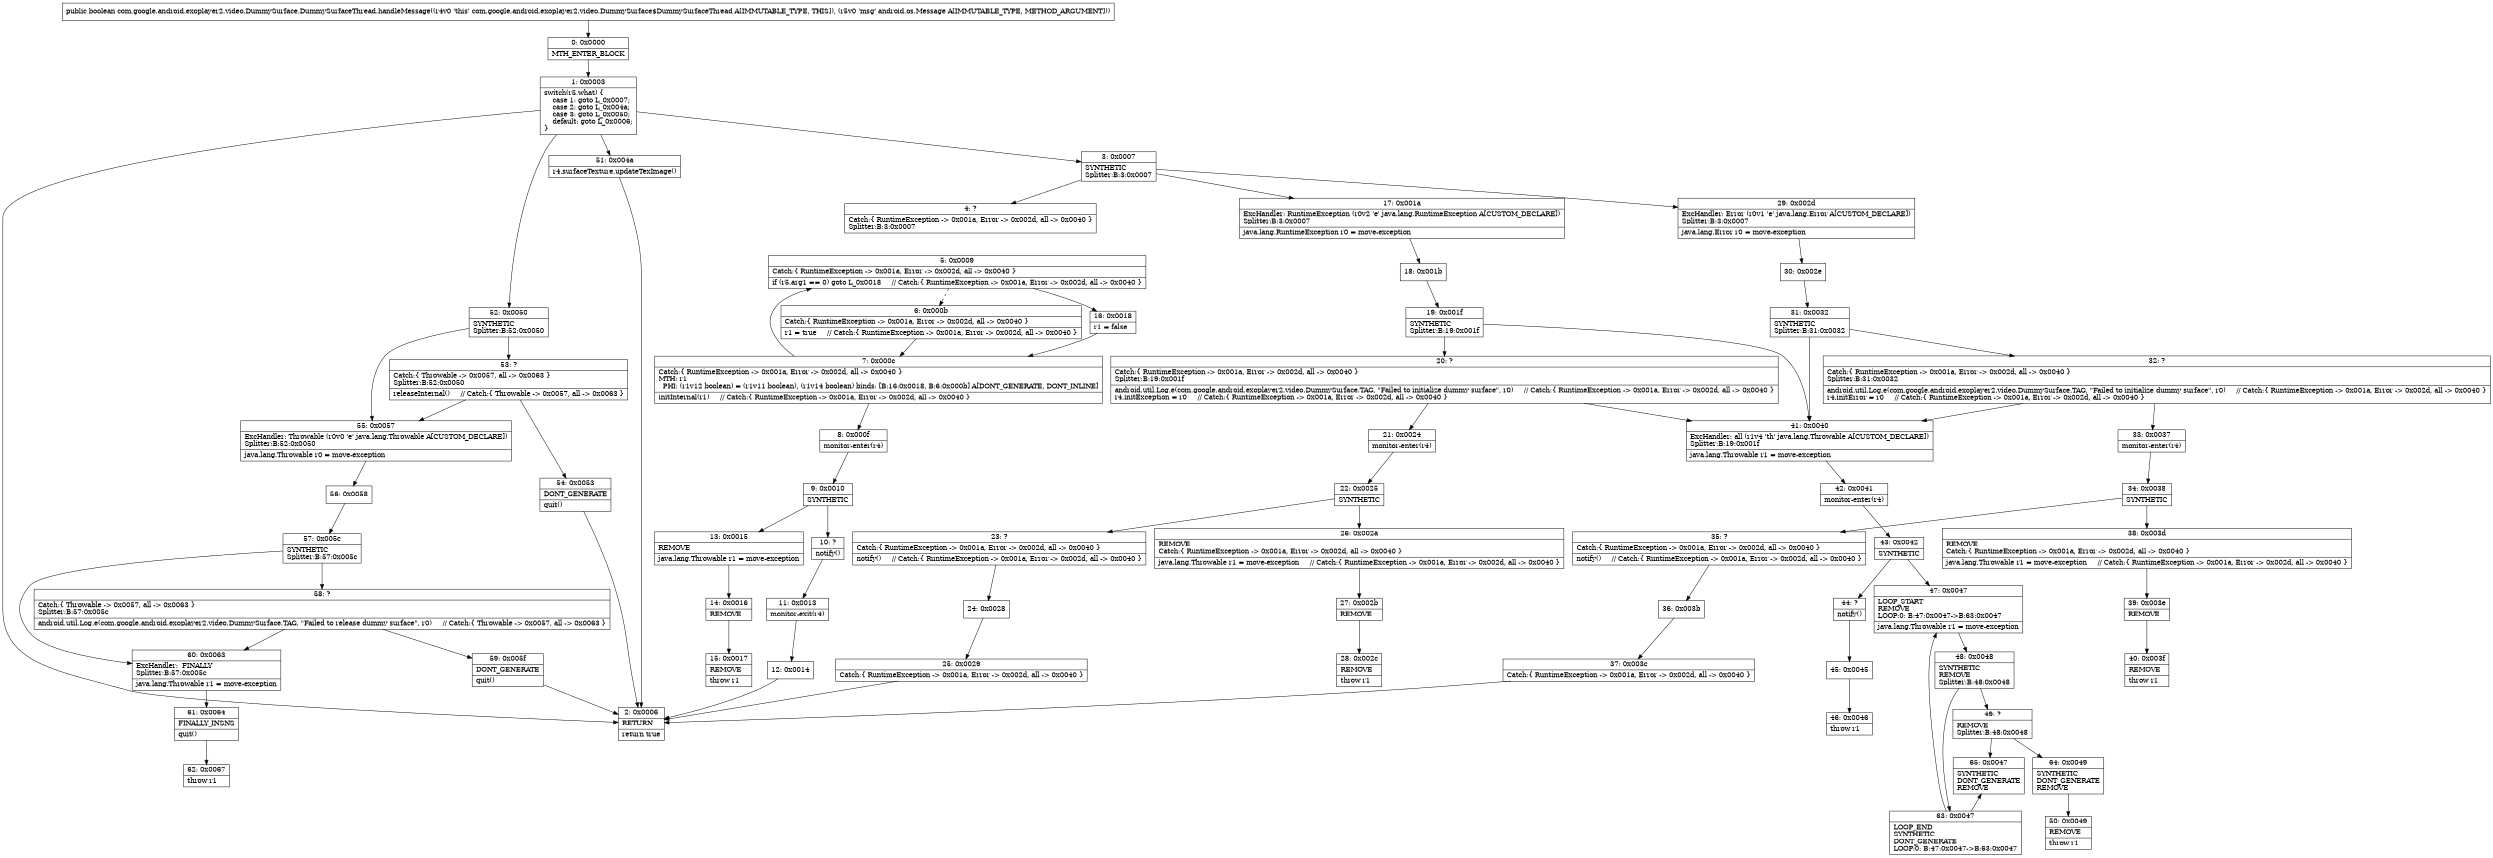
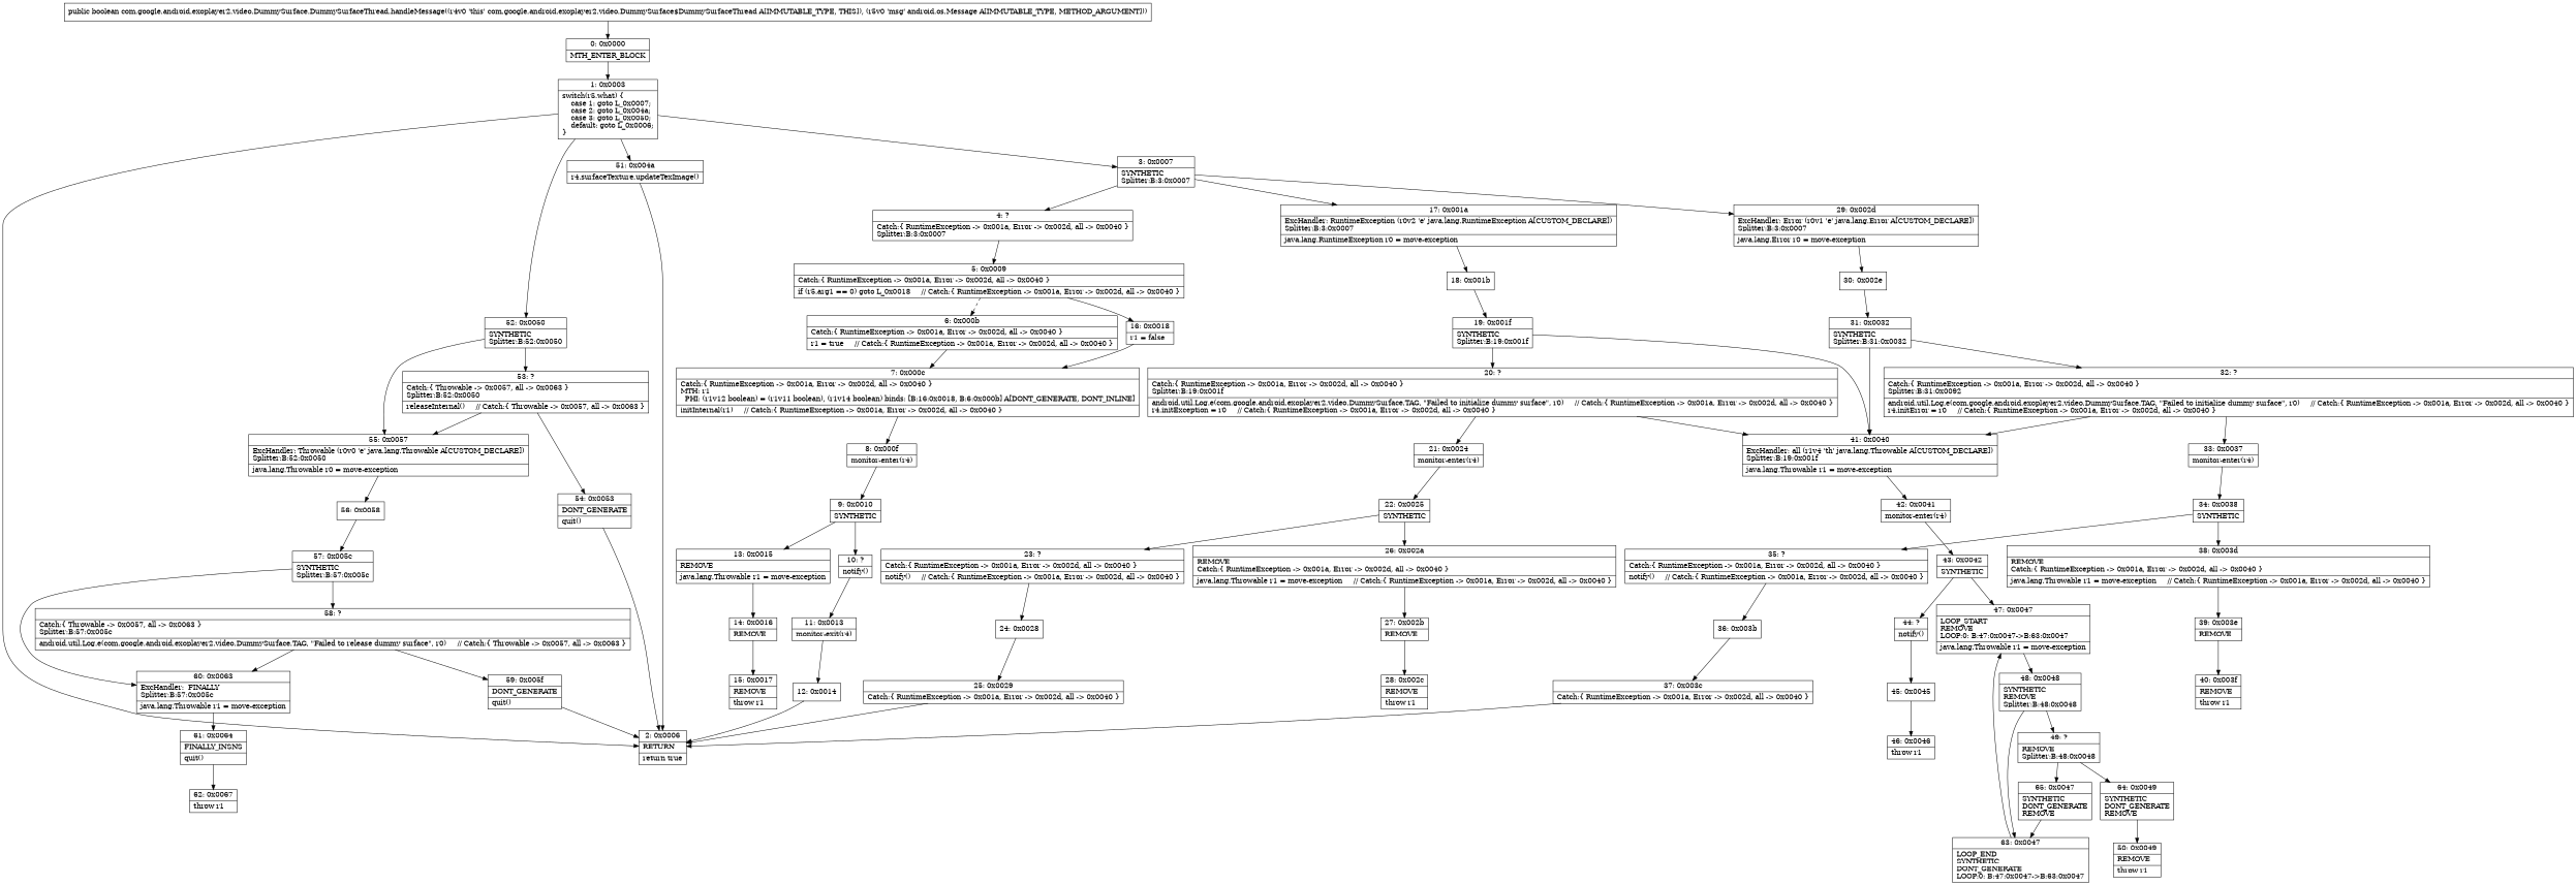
  digraph {
    node [shape=record]
    n1 [label="{0\:\ 0x0000|MTH_ENTER_BLOCK\l}"]
    n2 [label="{1\:\ 0x0003|switch(r5.what) \{\l    case 1: goto L_0x0007;\l    case 2: goto L_0x004a;\l    case 3: goto L_0x0050;\l    default: goto L_0x0006;\l\}\l}"]
    n3 [label="{2\:\ 0x0006|RETURN\l|return true\l}"]
    n4 [label="{3\:\ 0x0007|SYNTHETIC\lSplitter:B:3:0x0007\l}"]
    n5 [label="{51\:\ 0x004a|r4.surfaceTexture.updateTexImage()\l}"]
    n6 [label="{52\:\ 0x0050|SYNTHETIC\lSplitter:B:52:0x0050\l}"]
    n7 [label="{4\:\ ?|Catch:\{ RuntimeException \-\> 0x001a, Error \-\> 0x002d, all \-\> 0x0040 \}\lSplitter:B:3:0x0007\l}"]
    n8 [label="{17\:\ 0x001a|ExcHandler: RuntimeException (r0v2 'e' java.lang.RuntimeException A[CUSTOM_DECLARE])\lSplitter:B:3:0x0007\l|java.lang.RuntimeException r0 = move\-exception\l}"]
    n9 [label="{29\:\ 0x002d|ExcHandler: Error (r0v1 'e' java.lang.Error A[CUSTOM_DECLARE])\lSplitter:B:3:0x0007\l|java.lang.Error r0 = move\-exception\l}"]
    n10 [label="{53\:\ ?|Catch:\{ Throwable \-\> 0x0057, all \-\> 0x0063 \}\lSplitter:B:52:0x0050\l|releaseInternal()     \/\/ Catch:\{ Throwable \-\> 0x0057, all \-\> 0x0063 \}\l}"]
    n11 [label="{55\:\ 0x0057|ExcHandler: Throwable (r0v0 'e' java.lang.Throwable A[CUSTOM_DECLARE])\lSplitter:B:52:0x0050\l|java.lang.Throwable r0 = move\-exception\l}"]
    n12 [label="{5\:\ 0x0009|Catch:\{ RuntimeException \-\> 0x001a, Error \-\> 0x002d, all \-\> 0x0040 \}\l|if (r5.arg1 == 0) goto L_0x0018     \/\/ Catch:\{ RuntimeException \-\> 0x001a, Error \-\> 0x002d, all \-\> 0x0040 \}\l}"]
    n13 [label="{18\:\ 0x001b}"]
    n14 [label="{30\:\ 0x002e}"]
    n15 [label="{6\:\ 0x000b|Catch:\{ RuntimeException \-\> 0x001a, Error \-\> 0x002d, all \-\> 0x0040 \}\l|r1 = true     \/\/ Catch:\{ RuntimeException \-\> 0x001a, Error \-\> 0x002d, all \-\> 0x0040 \}\l}"]
    n16 [label="{16\:\ 0x0018|r1 = false\l}"]
    n17 [label="{7\:\ 0x000c|Catch:\{ RuntimeException \-\> 0x001a, Error \-\> 0x002d, all \-\> 0x0040 \}\lMTH: r1 \l  PHI: (r1v12 boolean) = (r1v11 boolean), (r1v14 boolean) binds: [B:16:0x0018, B:6:0x000b] A[DONT_GENERATE, DONT_INLINE]\l|initInternal(r1)     \/\/ Catch:\{ RuntimeException \-\> 0x001a, Error \-\> 0x002d, all \-\> 0x0040 \}\l}"]
    n18 [label="{8\:\ 0x000f|monitor\-enter(r4)\l}"]
    n19 [label="{9\:\ 0x0010|SYNTHETIC\l}"]
    n20 [label="{10\:\ ?|notify()\l}"]
    n21 [label="{13\:\ 0x0015|REMOVE\l|java.lang.Throwable r1 = move\-exception\l}"]
    n22 [label="{11\:\ 0x0013|monitor\-exit(r4)\l}"]
    n23 [label="{14\:\ 0x0016|REMOVE\l}"]
    n24 [label="{12\:\ 0x0014}"]
    n25 [label="{15\:\ 0x0017|REMOVE\l|throw r1\l}"]
    n26 [label="{19\:\ 0x001f|SYNTHETIC\lSplitter:B:19:0x001f\l}"]
    n27 [label="{20\:\ ?|Catch:\{ RuntimeException \-\> 0x001a, Error \-\> 0x002d, all \-\> 0x0040 \}\lSplitter:B:19:0x001f\l|android.util.Log.e(com.google.android.exoplayer2.video.DummySurface.TAG, \"Failed to initialize dummy surface\", r0)     \/\/ Catch:\{ RuntimeException \-\> 0x001a, Error \-\> 0x002d, all \-\> 0x0040 \}\lr4.initException = r0     \/\/ Catch:\{ RuntimeException \-\> 0x001a, Error \-\> 0x002d, all \-\> 0x0040 \}\l}"]
    n28 [label="{41\:\ 0x0040|ExcHandler: all (r1v4 'th' java.lang.Throwable A[CUSTOM_DECLARE])\lSplitter:B:19:0x001f\l|java.lang.Throwable r1 = move\-exception\l}"]
    n29 [label="{21\:\ 0x0024|monitor\-enter(r4)\l}"]
    n30 [label="{42\:\ 0x0041|monitor\-enter(r4)\l}"]
    n31 [label="{22\:\ 0x0025|SYNTHETIC\l}"]
    n32 [label="{23\:\ ?|Catch:\{ RuntimeException \-\> 0x001a, Error \-\> 0x002d, all \-\> 0x0040 \}\l|notify()     \/\/ Catch:\{ RuntimeException \-\> 0x001a, Error \-\> 0x002d, all \-\> 0x0040 \}\l}"]
    n33 [label="{26\:\ 0x002a|REMOVE\lCatch:\{ RuntimeException \-\> 0x001a, Error \-\> 0x002d, all \-\> 0x0040 \}\l|java.lang.Throwable r1 = move\-exception     \/\/ Catch:\{ RuntimeException \-\> 0x001a, Error \-\> 0x002d, all \-\> 0x0040 \}\l}"]
    n34 [label="{24\:\ 0x0028}"]
    n35 [label="{27\:\ 0x002b|REMOVE\l}"]
    n36 [label="{25\:\ 0x0029|Catch:\{ RuntimeException \-\> 0x001a, Error \-\> 0x002d, all \-\> 0x0040 \}\l}"]
    n37 [label="{28\:\ 0x002c|REMOVE\l|throw r1\l}"]
    n38 [label="{31\:\ 0x0032|SYNTHETIC\lSplitter:B:31:0x0032\l}"]
-   n39 [label="{32\:\ ?|Catch:\{ RuntimeException \-\> 0x001a, Error \-\> 0x002d, all \-\> 0x0040 \}\lSplitter:B:31:0x0032\l|android.util.Log.e(com.google.android.exoplayer2.video.DummySurface.TAG, \"Failed to initialize dummy surface\", r0)     \/\/ Catch:\{ RuntimeException \-\> 0x001a, Error \-\> 0x002d, all \-\> 0x0040 \}\lr4.initError = r0     \/\/ Catch:\{ RuntimeException \-\> 0x001a, Error \-\> 0x002d, all \-\> 0x0040 \}\l}"]
+   n39 [label="{32\:\ ?|Catch:\{ RuntimeException \-\> 0x001a, Error \-\> 0x002d, all \-\> 0x0040 \}\lSplitter:B:31:0x0092\l|android.util.Log.e(com.google.android.exoplayer2.video.DummySurface.TAG, \"Failed to initialize dummy surface\", r0)     \/\/ Catch:\{ RuntimeException \-\> 0x001a, Error \-\> 0x002d, all \-\> 0x0040 \}\lr4.initError = r0     \/\/ Catch:\{ RuntimeException \-\> 0x001a, Error \-\> 0x002d, all \-\> 0x0040 \}\l}"]
    n40 [label="{33\:\ 0x0037|monitor\-enter(r4)\l}"]
    n41 [label="{34\:\ 0x0038|SYNTHETIC\l}"]
    n42 [label="{35\:\ ?|Catch:\{ RuntimeException \-\> 0x001a, Error \-\> 0x002d, all \-\> 0x0040 \}\l|notify()     \/\/ Catch:\{ RuntimeException \-\> 0x001a, Error \-\> 0x002d, all \-\> 0x0040 \}\l}"]
    n43 [label="{38\:\ 0x003d|REMOVE\lCatch:\{ RuntimeException \-\> 0x001a, Error \-\> 0x002d, all \-\> 0x0040 \}\l|java.lang.Throwable r1 = move\-exception     \/\/ Catch:\{ RuntimeException \-\> 0x001a, Error \-\> 0x002d, all \-\> 0x0040 \}\l}"]
    n44 [label="{36\:\ 0x003b}"]
    n45 [label="{39\:\ 0x003e|REMOVE\l}"]
    n46 [label="{37\:\ 0x003c|Catch:\{ RuntimeException \-\> 0x001a, Error \-\> 0x002d, all \-\> 0x0040 \}\l}"]
    n47 [label="{40\:\ 0x003f|REMOVE\l|throw r1\l}"]
    n48 [label="{43\:\ 0x0042|SYNTHETIC\l}"]
    n49 [label="{44\:\ ?|notify()\l}"]
    n50 [label="{47\:\ 0x0047|LOOP_START\lREMOVE\lLOOP:0: B:47:0x0047\-\>B:63:0x0047\l|java.lang.Throwable r1 = move\-exception\l}"]
    n51 [label="{45\:\ 0x0045}"]
    n52 [label="{48\:\ 0x0048|SYNTHETIC\lREMOVE\lSplitter:B:48:0x0048\l}"]
    n53 [label="{46\:\ 0x0046|throw r1\l}"]
    n54 [label="{49\:\ ?|REMOVE\lSplitter:B:48:0x0048\l}"]
    n55 [label="{63\:\ 0x0047|LOOP_END\lSYNTHETIC\lDONT_GENERATE\lLOOP:0: B:47:0x0047\-\>B:63:0x0047\l}"]
    n56 [label="{64\:\ 0x0049|SYNTHETIC\lDONT_GENERATE\lREMOVE\l}"]
    n57 [label="{65\:\ 0x0047|SYNTHETIC\lDONT_GENERATE\lREMOVE\l}"]
    n58 [label="{50\:\ 0x0049|REMOVE\l|throw r1\l}"]
    n59 [label="{54\:\ 0x0053|DONT_GENERATE\l|quit()\l}"]
    n60 [label="{56\:\ 0x0058}"]
    n61 [label="{57\:\ 0x005c|SYNTHETIC\lSplitter:B:57:0x005c\l}"]
    n62 [label="{58\:\ ?|Catch:\{ Throwable \-\> 0x0057, all \-\> 0x0063 \}\lSplitter:B:57:0x005c\l|android.util.Log.e(com.google.android.exoplayer2.video.DummySurface.TAG, \"Failed to release dummy surface\", r0)     \/\/ Catch:\{ Throwable \-\> 0x0057, all \-\> 0x0063 \}\l}"]
    n63 [label="{60\:\ 0x0063|ExcHandler:  FINALLY\lSplitter:B:57:0x005c\l|java.lang.Throwable r1 = move\-exception\l}"]
    n64 [label="{59\:\ 0x005f|DONT_GENERATE\l|quit()\l}"]
    n65 [label="{61\:\ 0x0064|FINALLY_INSNS\l|quit()\l}"]
    n66 [label="{62\:\ 0x0067|throw r1\l}"]
    n67 [label="{public boolean com.google.android.exoplayer2.video.DummySurface.DummySurfaceThread.handleMessage((r4v0 'this' com.google.android.exoplayer2.video.DummySurface$DummySurfaceThread A[IMMUTABLE_TYPE, THIS]), (r5v0 'msg' android.os.Message A[IMMUTABLE_TYPE, METHOD_ARGUMENT])) }"]
    n1 -> n2
    n2 -> n3
    n2 -> n4
    n2 -> n5
    n2 -> n6
    n4 -> n7
    n4 -> n8
    n4 -> n9
    n5 -> n3
    n6 -> n10
    n6 -> n11
-   n17 -> n12
+   n7 -> n12
    n8 -> n13
    n9 -> n14
    n10 -> n11
    n10 -> n59
    n11 -> n60
    n12 -> n15 [style=dashed]
    n12 -> n16
    n13 -> n26
    n14 -> n38
    n15 -> n17
    n16 -> n17
    n17 -> n18
    n18 -> n19
    n19 -> n20
    n19 -> n21
    n20 -> n22
    n21 -> n23
    n22 -> n24
    n23 -> n25
    n24 -> n3
    n26 -> n27
    n26 -> n28
    n27 -> n28
    n27 -> n29
    n28 -> n30
    n29 -> n31
    n30 -> n48
    n31 -> n32
    n31 -> n33
    n32 -> n34
    n33 -> n35
    n34 -> n36
    n35 -> n37
    n36 -> n3
    n38 -> n28
    n38 -> n39
    n39 -> n28
    n39 -> n40
    n40 -> n41
    n41 -> n42
    n41 -> n43
    n42 -> n44
    n43 -> n45
    n44 -> n46
    n45 -> n47
    n46 -> n3
    n48 -> n49
    n48 -> n50
    n49 -> n51
    n50 -> n52
    n51 -> n53
    n52 -> n54
    n52 -> n55
    n54 -> n56
    n54 -> n57
    n55 -> n50
    n56 -> n58
-   n55 -> n57
+   n57 -> n55
    n59 -> n3
    n60 -> n61
    n61 -> n62
    n61 -> n63
    n62 -> n63
    n62 -> n64
    n63 -> n65
    n64 -> n3
    n65 -> n66
    n67 -> n1
  }
